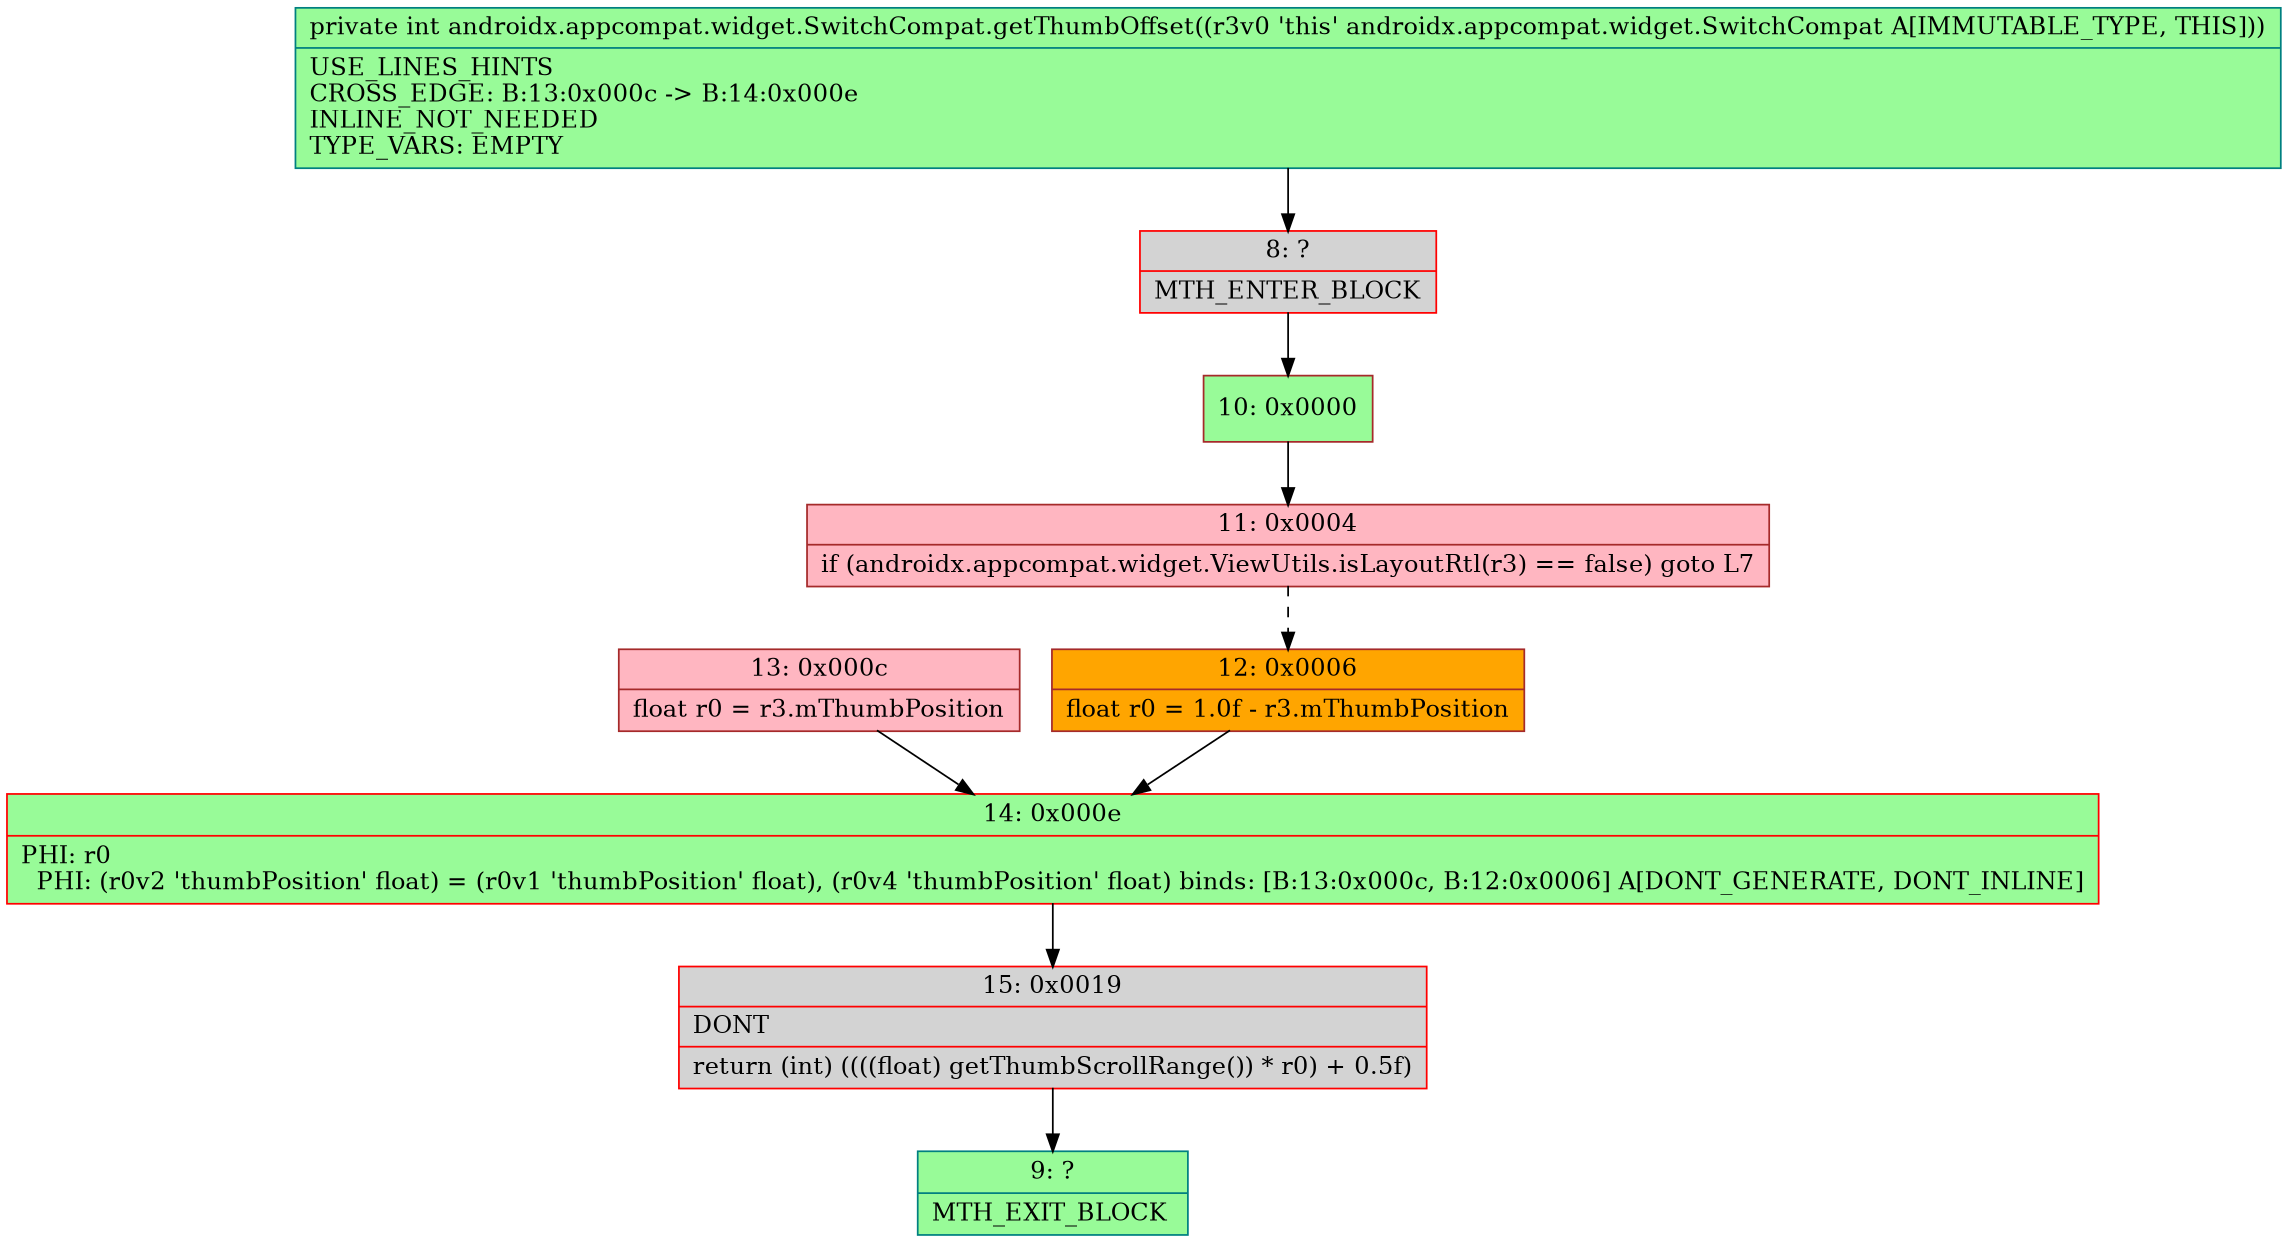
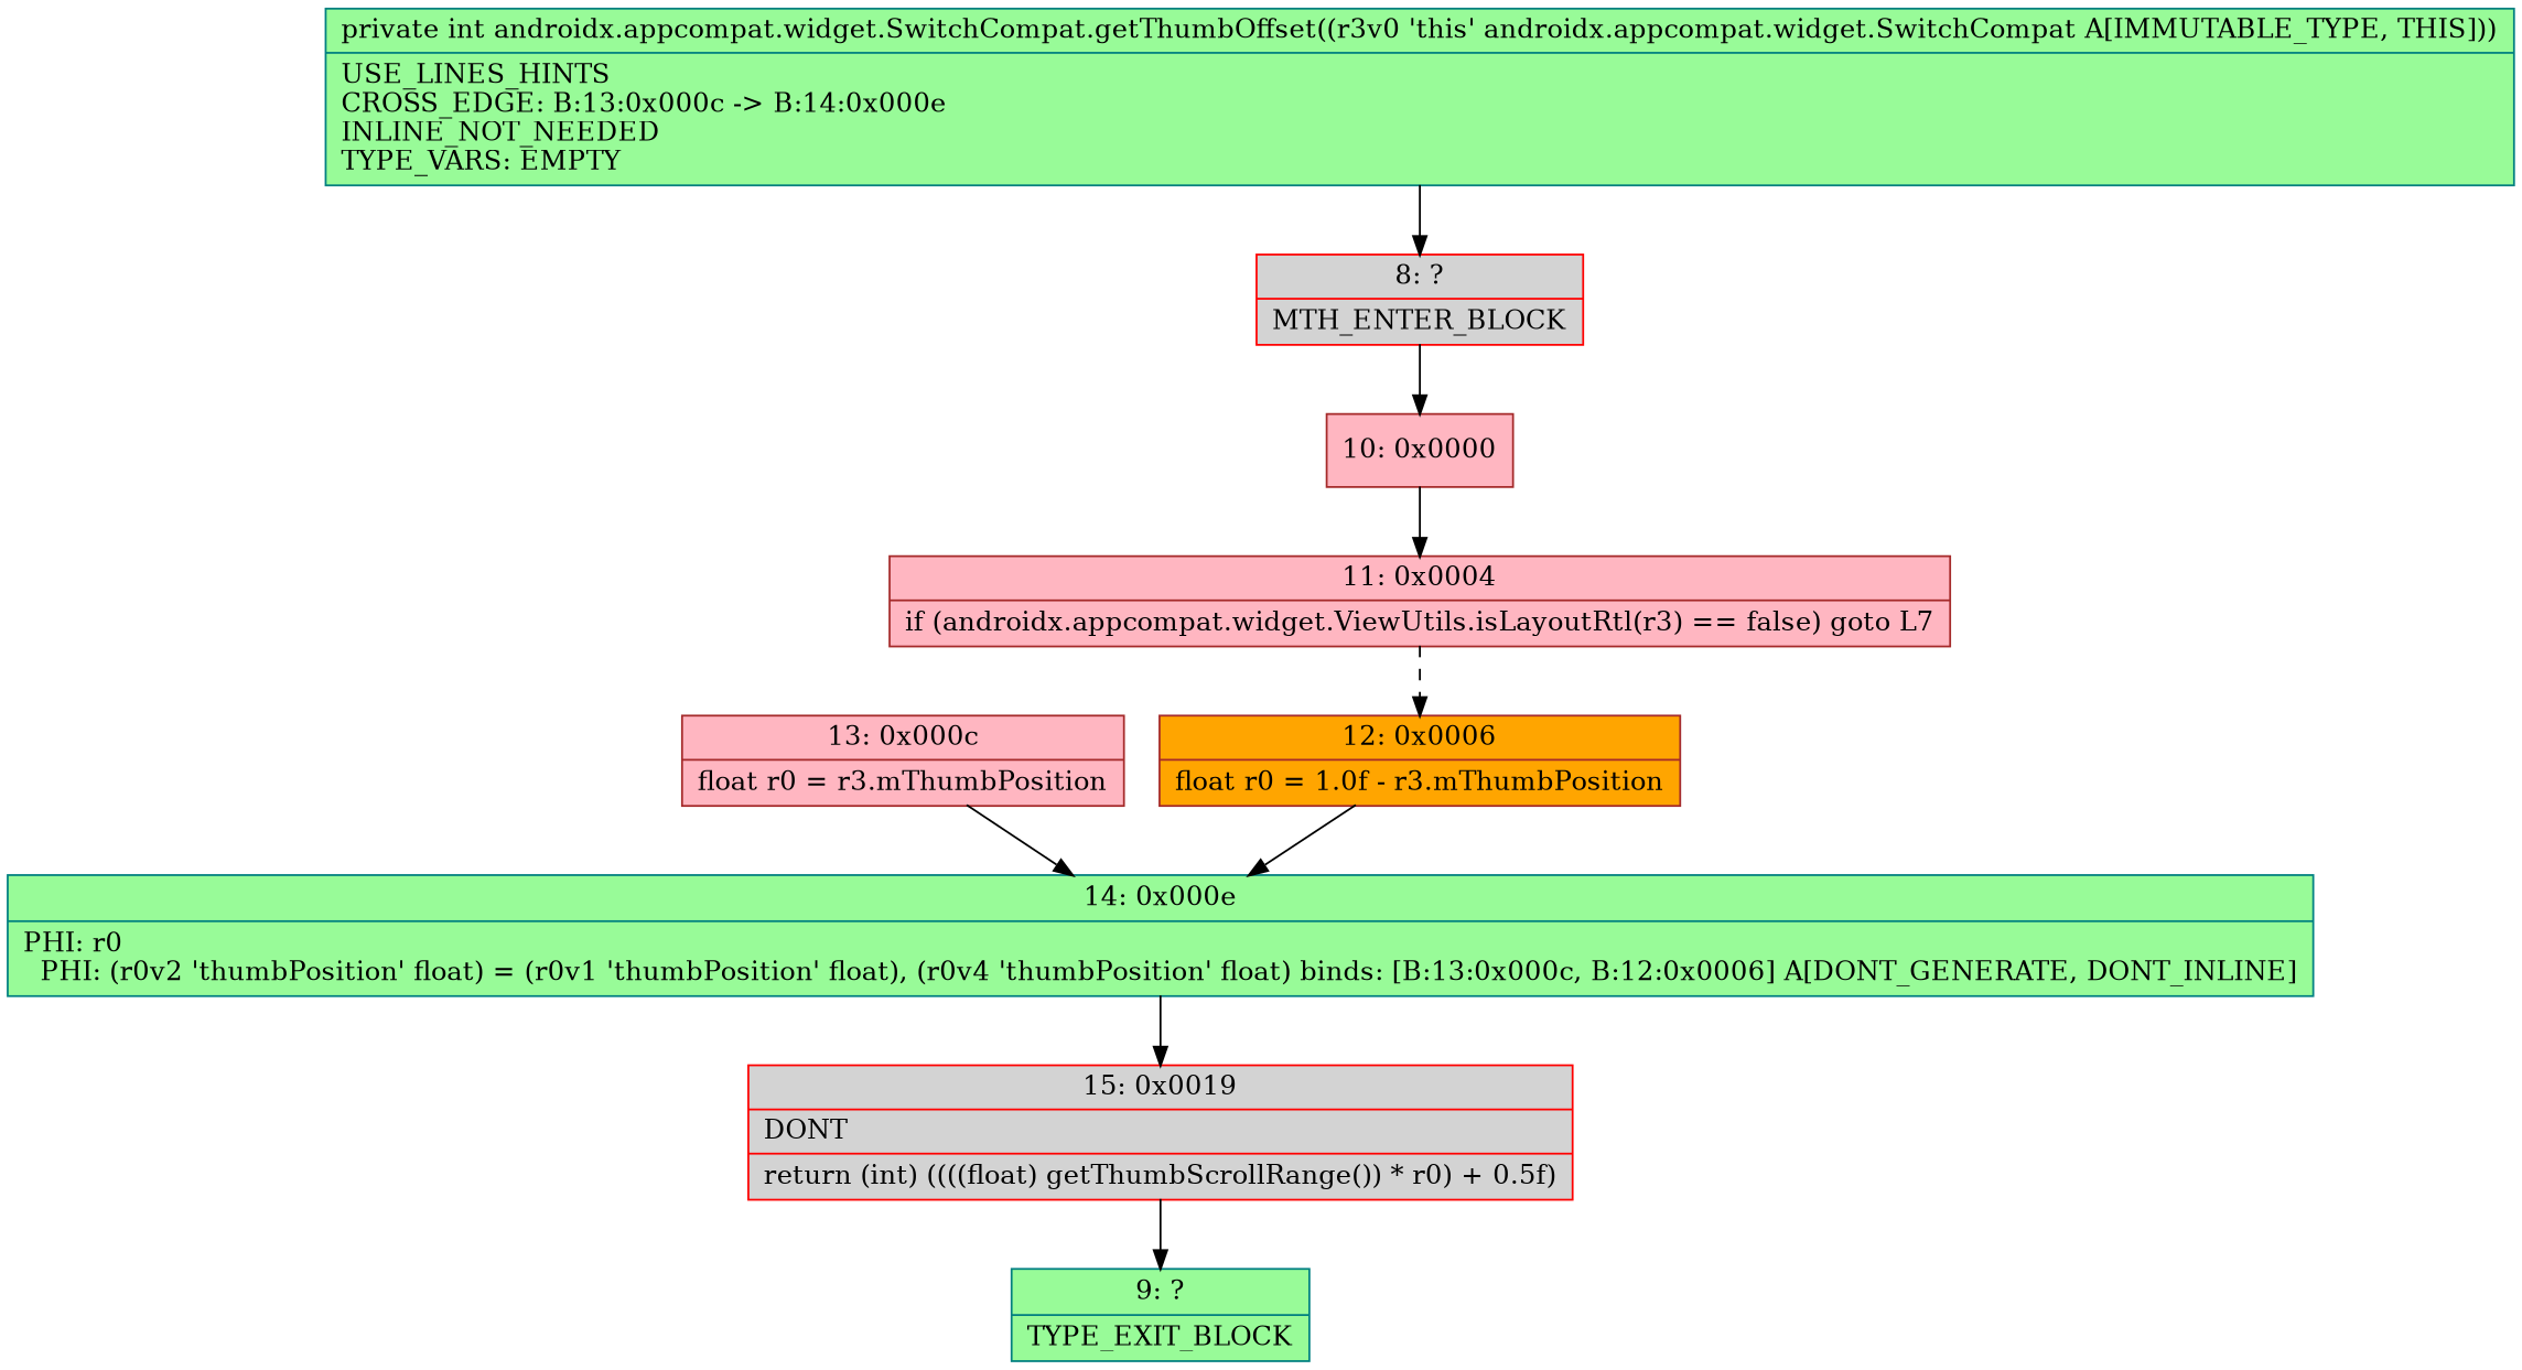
  digraph {
    node [color=brown fillcolor=palegreen shape=record style=filled]
    n1 [color=red fillcolor=lightgrey label="{8\:\ ?|MTH_ENTER_BLOCK\l}"]
-   n2 [label="{10\:\ 0x0000}"]
+   n2 [fillcolor=lightpink label="{10\:\ 0x0000}"]
    n3 [fillcolor=lightpink label="{11\:\ 0x0004|if (androidx.appcompat.widget.ViewUtils.isLayoutRtl(r3) == false) goto L7\l}"]
    n4 [fillcolor=orange label="{12\:\ 0x0006|float r0 = 1.0f \- r3.mThumbPosition\l}"]
-   n5 [color=red label="{14\:\ 0x000e|PHI: r0 \l  PHI: (r0v2 'thumbPosition' float) = (r0v1 'thumbPosition' float), (r0v4 'thumbPosition' float) binds: [B:13:0x000c, B:12:0x0006] A[DONT_GENERATE, DONT_INLINE]\l}"]
+   n5 [color=teal label="{14\:\ 0x000e|PHI: r0 \l  PHI: (r0v2 'thumbPosition' float) = (r0v1 'thumbPosition' float), (r0v4 'thumbPosition' float) binds: [B:13:0x000c, B:12:0x0006] A[DONT_GENERATE, DONT_INLINE]\l}"]
    n6 [fillcolor=lightpink label="{13\:\ 0x000c|float r0 = r3.mThumbPosition\l}"]
    n7 [color=red fillcolor=lightgrey label="{15\:\ 0x0019|DONT\l|return (int) ((((float) getThumbScrollRange()) * r0) + 0.5f)\l}"]
-   n8 [color=teal label="{9\:\ ?|MTH_EXIT_BLOCK\l}"]
+   n8 [color=teal label="{9\:\ ?|TYPE_EXIT_BLOCK\l}"]
    n9 [color=teal label="{private int androidx.appcompat.widget.SwitchCompat.getThumbOffset((r3v0 'this' androidx.appcompat.widget.SwitchCompat A[IMMUTABLE_TYPE, THIS]))  | USE_LINES_HINTS\lCROSS_EDGE: B:13:0x000c \-\> B:14:0x000e\lINLINE_NOT_NEEDED\lTYPE_VARS: EMPTY\l}"]
    n1 -> n2
    n2 -> n3
    n3 -> n4 [style=dashed]
    n4 -> n5
    n5 -> n7
    n6 -> n5
    n7 -> n8
    n9 -> n1
  }
